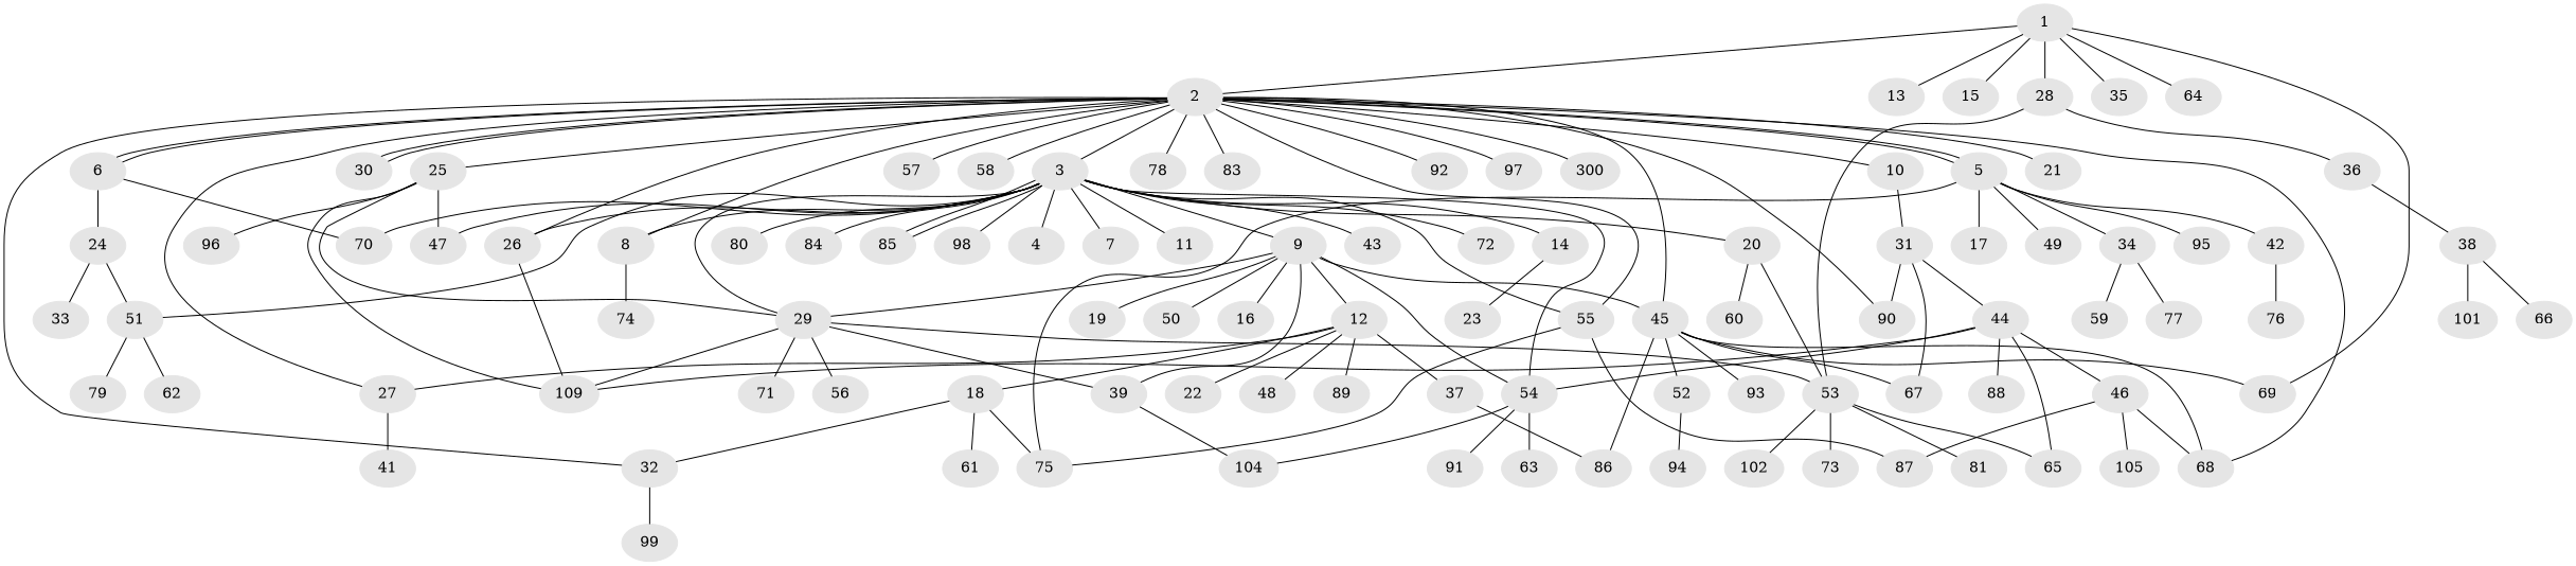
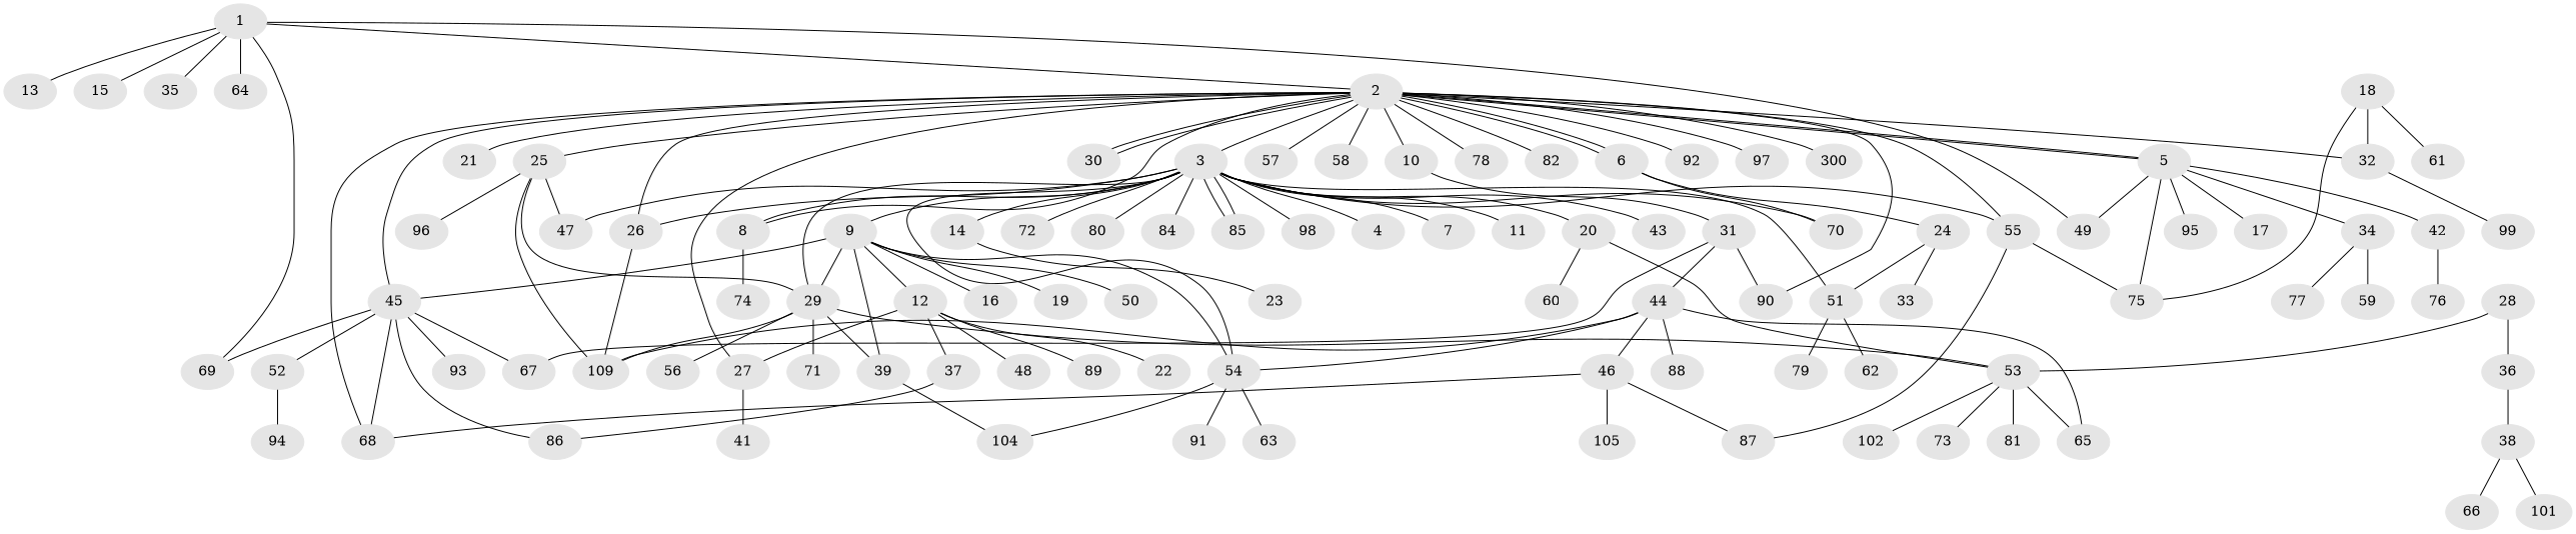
  graph {
    node [color=gray90 style=filled]
    1
    2
    13
    15
    28
    35
    64
    69
    3
    5
    6
    8
    10
    21
    25
    26
    27
    30
    32
    45
    55
    57
    58
    68
    78
-   83
+   83 [label=82]
    90
    92
    97
    n30 [label=300]
    53
    36
    4
    7
    9
    11
    14
    20
    29
    43
    47
    51
    54
    70
    72
    80
    84
    85
    98
    17
    34
    42
    49
    75
    95
    24
    74
    31
    96
    n60 [label=109]
    41
    99
    86
    52
    67
    93
    87
    12
    16
    19
    39
    50
    23
    60
    56
    71
    62
    79
    104
    63
    91
    59
    77
    76
    33
    18
    22
    37
    48
    89
    44
    61
    65
    73
    81
    102
    38
    88
    46
    66
    101
    105
    94
    1 -- 2
    1 -- 13
    1 -- 15
-   1 -- 28
+   1 -- 49
    1 -- 35
    1 -- 64
    1 -- 69
    2 -- 3
    2 -- 5
    2 -- 5
    2 -- 6
    2 -- 6
    2 -- 8
    2 -- 10
    2 -- 21
    2 -- 25
    2 -- 26
    2 -- 27
    2 -- 30
    2 -- 30
    2 -- 32
    2 -- 45
    2 -- 55
    2 -- 57
    2 -- 58
    2 -- 68
    2 -- 78
    2 -- 83
    2 -- 90
    2 -- 92
    2 -- 97
    2 -- n30
    28 -- 53
    28 -- 36
    3 -- 8
    3 -- 26
    3 -- 55
    3 -- 4
    3 -- 7
    3 -- 9
    3 -- 11
    3 -- 14
    3 -- 20
    3 -- 29
    3 -- 43
    3 -- 47
    3 -- 51
    3 -- 54
    3 -- 70
    3 -- 72
    3 -- 80
    3 -- 84
    3 -- 85
    3 -- 85
    3 -- 98
    5 -- 17
    5 -- 34
    5 -- 42
    5 -- 49
    5 -- 75
    5 -- 95
    6 -- 70
    6 -- 24
    8 -- 74
    10 -- 31
    25 -- 29
    25 -- 47
    25 -- 96
    25 -- n60
    26 -- n60
    27 -- 41
    32 -- 99
    45 -- 69
    45 -- 68
    45 -- 86
    45 -- 52
    45 -- 67
    45 -- 93
    55 -- 75
    55 -- 87
    53 -- 65
    53 -- 73
    53 -- 81
    53 -- 102
    36 -- 38
    9 -- 45
    9 -- 29
    9 -- 54
    9 -- 12
    9 -- 16
    9 -- 19
    9 -- 39
    9 -- 50
    14 -- 23
    20 -- 53
    20 -- 60
    29 -- 53
    29 -- n60
    29 -- 39
    29 -- 56
    29 -- 71
    51 -- 62
    51 -- 79
    54 -- 104
    54 -- 63
    54 -- 91
    34 -- 59
    34 -- 77
    42 -- 76
    24 -- 51
    24 -- 33
    31 -- 90
    31 -- 67
    31 -- 44
    52 -- 94
    12 -- 27
-   12 -- 18
    12 -- 22
    12 -- 37
    12 -- 48
    12 -- 89
    39 -- 104
    18 -- 32
    18 -- 75
    18 -- 61
    37 -- 86
    44 -- 54
    44 -- n60
    44 -- 65
    44 -- 88
    44 -- 46
    38 -- 66
    38 -- 101
    46 -- 68
    46 -- 87
    46 -- 105
  }
